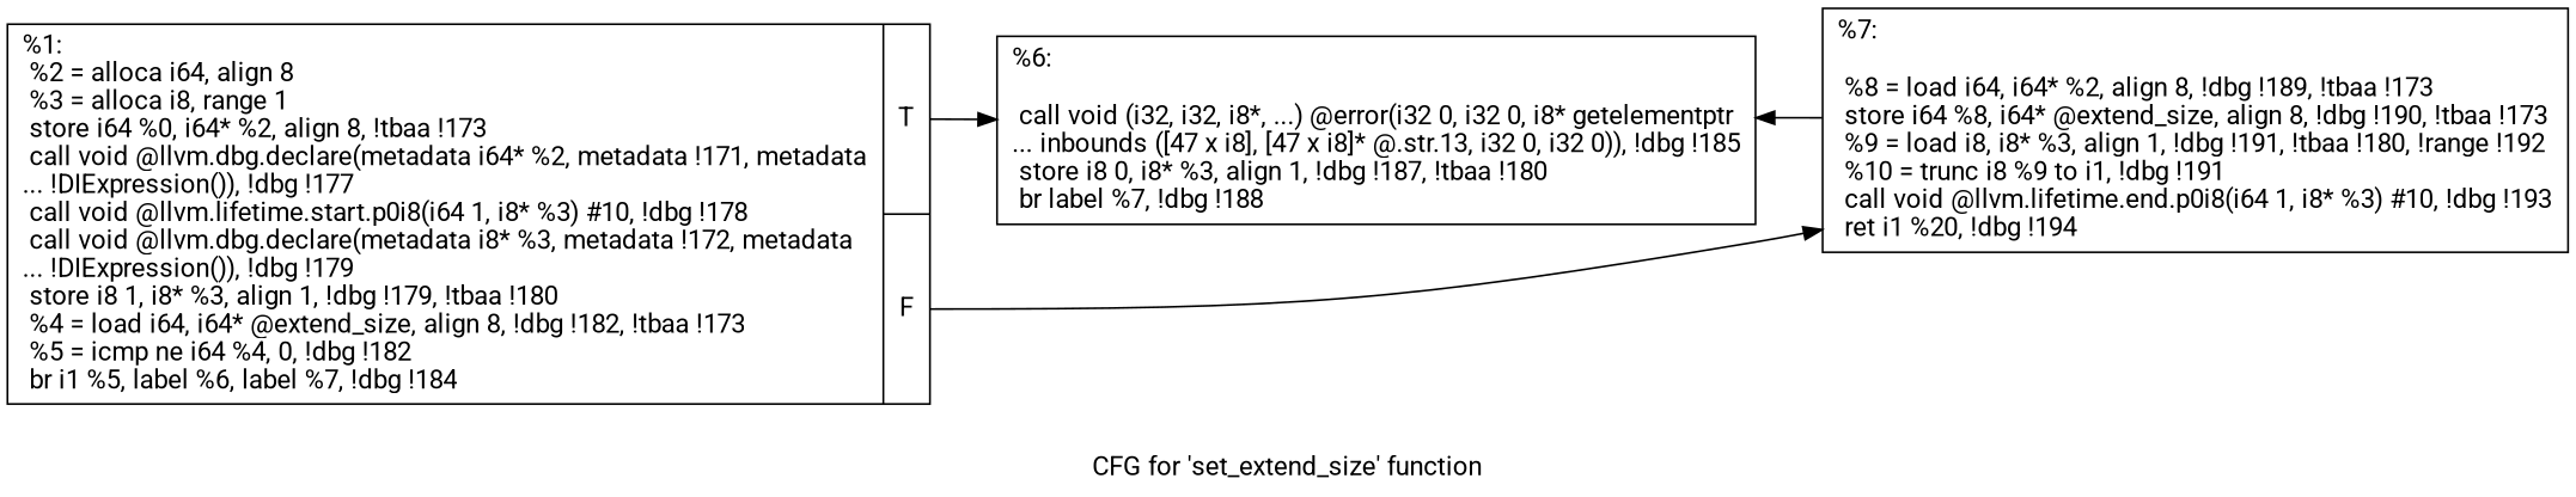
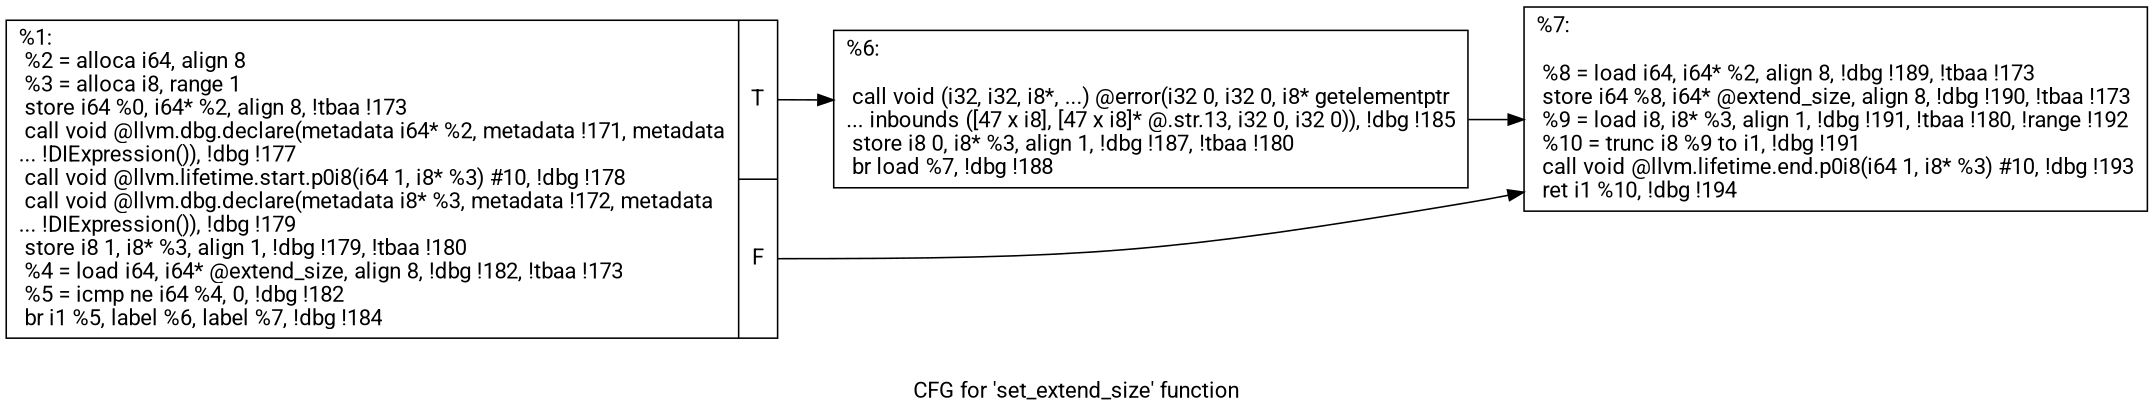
  digraph {
    fontname=Roboto
    label="CFG for 'set_extend_size' function"
    rankdir=LR
    node [fontname=Roboto shape=record]
    edge [fontname=Roboto]
    n1 [label="{%1:\l  %2 = alloca i64, align 8\l  %3 = alloca i8, range 1\l  store i64 %0, i64* %2, align 8, !tbaa !173\l  call void @llvm.dbg.declare(metadata i64* %2, metadata !171, metadata\l... !DIExpression()), !dbg !177\l  call void @llvm.lifetime.start.p0i8(i64 1, i8* %3) #10, !dbg !178\l  call void @llvm.dbg.declare(metadata i8* %3, metadata !172, metadata\l... !DIExpression()), !dbg !179\l  store i8 1, i8* %3, align 1, !dbg !179, !tbaa !180\l  %4 = load i64, i64* @extend_size, align 8, !dbg !182, !tbaa !173\l  %5 = icmp ne i64 %4, 0, !dbg !182\l  br i1 %5, label %6, label %7, !dbg !184\l|{<s0>T|<s1>F}}"]
-   n2 [label="{%6:\l\l  call void (i32, i32, i8*, ...) @error(i32 0, i32 0, i8* getelementptr\l... inbounds ([47 x i8], [47 x i8]* @.str.13, i32 0, i32 0)), !dbg !185\l  store i8 0, i8* %3, align 1, !dbg !187, !tbaa !180\l  br label %7, !dbg !188\l}"]
-   n3 [label="{%7:\l\l  %8 = load i64, i64* %2, align 8, !dbg !189, !tbaa !173\l  store i64 %8, i64* @extend_size, align 8, !dbg !190, !tbaa !173\l  %9 = load i8, i8* %3, align 1, !dbg !191, !tbaa !180, !range !192\l  %10 = trunc i8 %9 to i1, !dbg !191\l  call void @llvm.lifetime.end.p0i8(i64 1, i8* %3) #10, !dbg !193\l  ret i1 %20, !dbg !194\l}"]
+   n2 [label="{%6:\l\l  call void (i32, i32, i8*, ...) @error(i32 0, i32 0, i8* getelementptr\l... inbounds ([47 x i8], [47 x i8]* @.str.13, i32 0, i32 0)), !dbg !185\l  store i8 0, i8* %3, align 1, !dbg !187, !tbaa !180\l  br load %7, !dbg !188\l}"]
+   n3 [label="{%7:\l\l  %8 = load i64, i64* %2, align 8, !dbg !189, !tbaa !173\l  store i64 %8, i64* @extend_size, align 8, !dbg !190, !tbaa !173\l  %9 = load i8, i8* %3, align 1, !dbg !191, !tbaa !180, !range !192\l  %10 = trunc i8 %9 to i1, !dbg !191\l  call void @llvm.lifetime.end.p0i8(i64 1, i8* %3) #10, !dbg !193\l  ret i1 %10, !dbg !194\l}"]
    n1 -> n2 [tailport=s0]
    n1 -> n3 [tailport=s1]
-   n3 -> n2
+   n2 -> n3
  }
